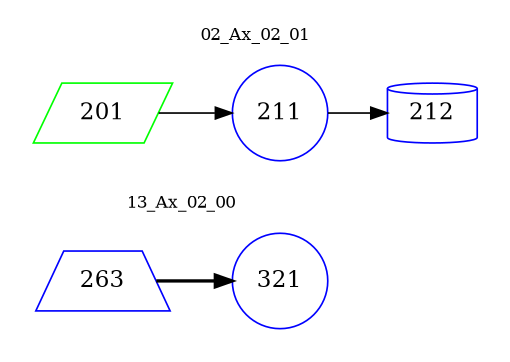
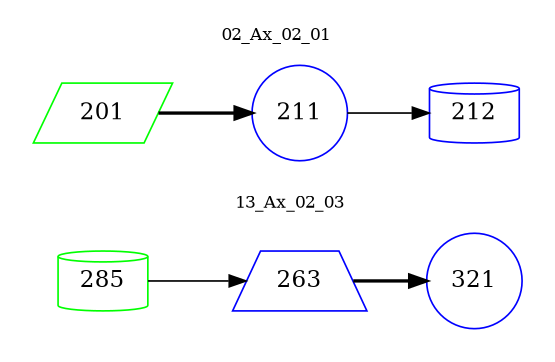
  digraph {
    rankdir=LR
    node [color=blue shape=cylinder]
    edge [color=black style=solid]
+   n1 [color=green label=285]
    n2 [label=263 shape=trapezium]
    n3 [label=321 shape=circle]
    n4 [color=green label=201 shape=parallelogram]
    n5 [label=211 shape=circle]
    n6 [label=212]
    subgraph cluster_1 {
      color=white
      fontsize=10
-     label="13_Ax_02_00"
+     label="13_Ax_02_03"
+     n1
      n2
      n3
    }
    subgraph cluster_2 {
      color=white
      fontsize=10
      label="02_Ax_02_01"
      n4
      n5
      n6
    }
+   n1 -> n2
    n2 -> n3 [style=bold]
-   n4 -> n5
+   n4 -> n5 [style=bold]
    n5 -> n6
  }
